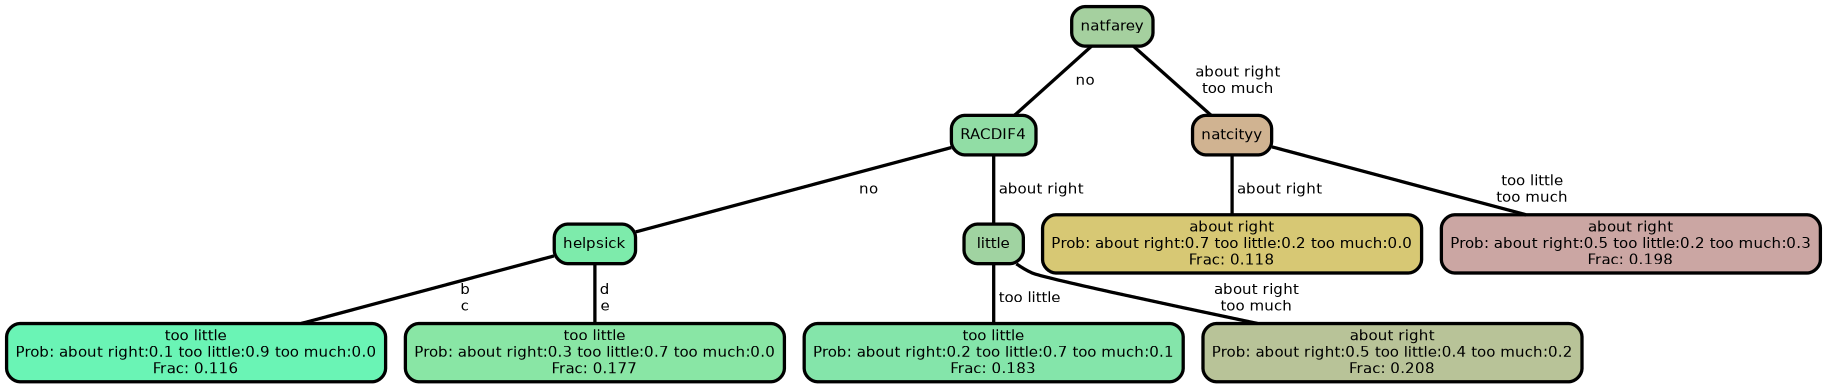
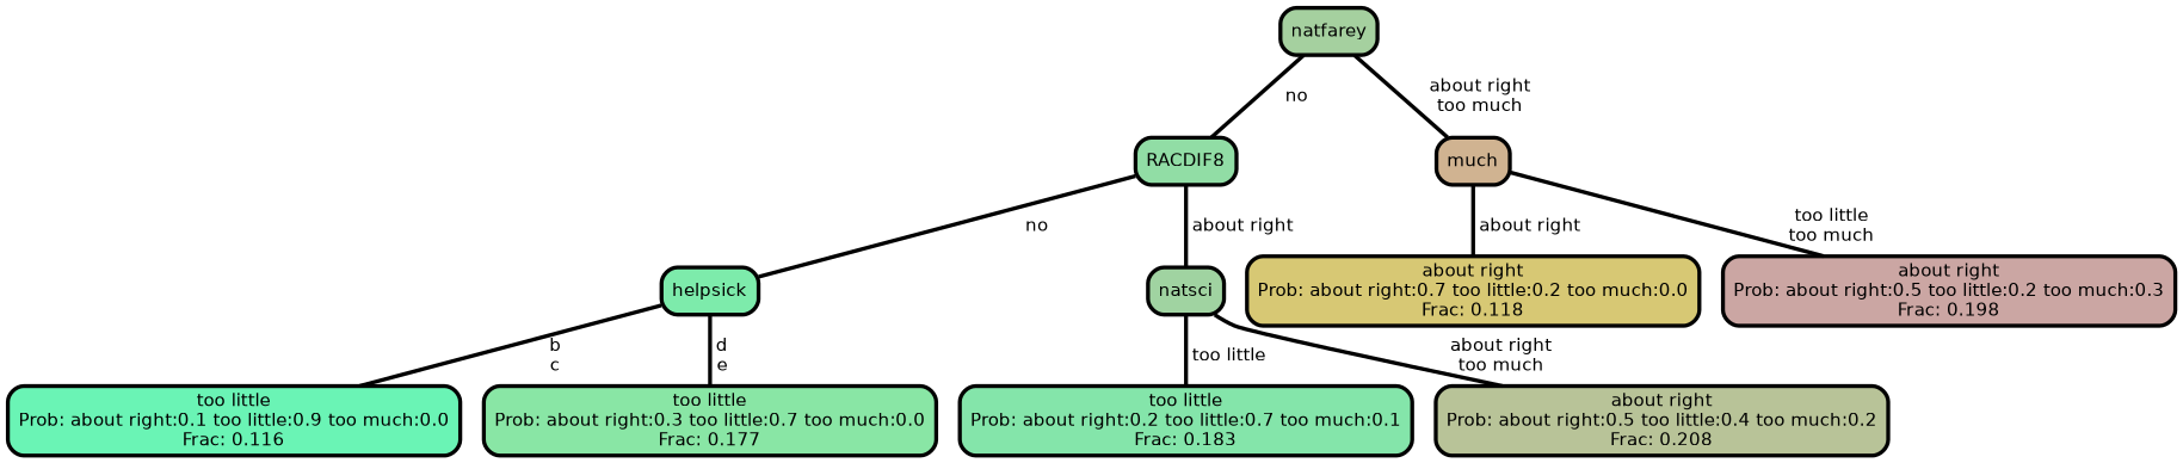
  graph {
    ranksep="0 equally"
    splines=straight
    node [color=black fontcolor=black fontname=helvetica penwidth=3 shape=box style="filled, rounded"]
    edge [color=black fontname=helvetica penwidth=3]
    n1 [fillcolor="#6af4b5" label="too little\nProb: about right:0.1 too little:0.9 too much:0.0\nFrac: 0.116"]
    n2 [fillcolor="#7debab" label=helpsick]
    n3 [fillcolor="#89e6a5" label="too little\nProb: about right:0.3 too little:0.7 too much:0.0\nFrac: 0.177"]
-   n4 [fillcolor="#91dda5" label=RACDIF4]
-   n5 [fillcolor="#a0d3a1" label=little]
+   n4 [fillcolor="#91dda5" label=RACDIF8]
+   n5 [fillcolor="#a0d3a1" label=natsci]
    n6 [fillcolor="#84e5aa" label="too little\nProb: about right:0.2 too little:0.7 too much:0.1\nFrac: 0.183"]
    n7 [fillcolor="#b8c398" label="about right\nProb: about right:0.5 too little:0.4 too much:0.2\nFrac: 0.208"]
    n8 [fillcolor="#a5d09f" label=natfarey]
-   n9 [fillcolor="#d0b391" label=natcityy]
+   n9 [fillcolor="#d0b391" label=much]
    n10 [fillcolor="#d7c874" label="about right\nProb: about right:0.7 too little:0.2 too much:0.0\nFrac: 0.118"]
    n11 [fillcolor="#cba6a3" label="about right\nProb: about right:0.5 too little:0.2 too much:0.3\nFrac: 0.198"]
    subgraph sub_1 {
      rank=same
    }
    n2 -- n1 [label=" b\n c"]
    n2 -- n3 [label=" d\n e"]
    n4 -- n2 [label=" no"]
    n4 -- n5 [label=" about right"]
    n5 -- n6 [label=" too little"]
    n5 -- n7 [label=" about right\n too much"]
    n8 -- n4 [label=" no"]
    n8 -- n9 [label=" about right\n too much"]
    n9 -- n10 [label=" about right"]
    n9 -- n11 [label=" too little\n too much"]
  }
